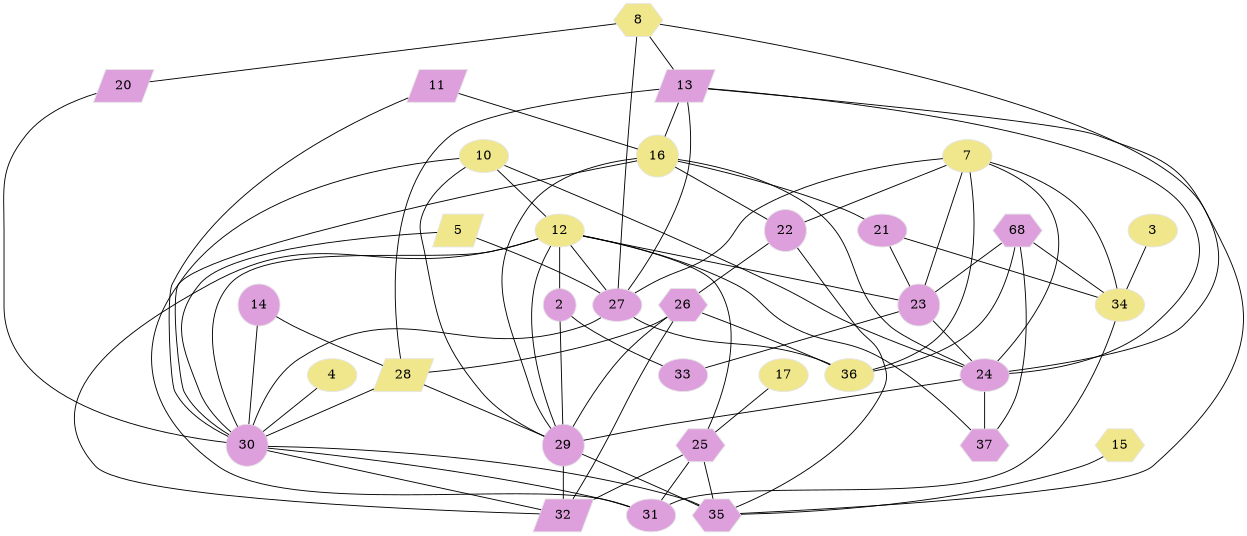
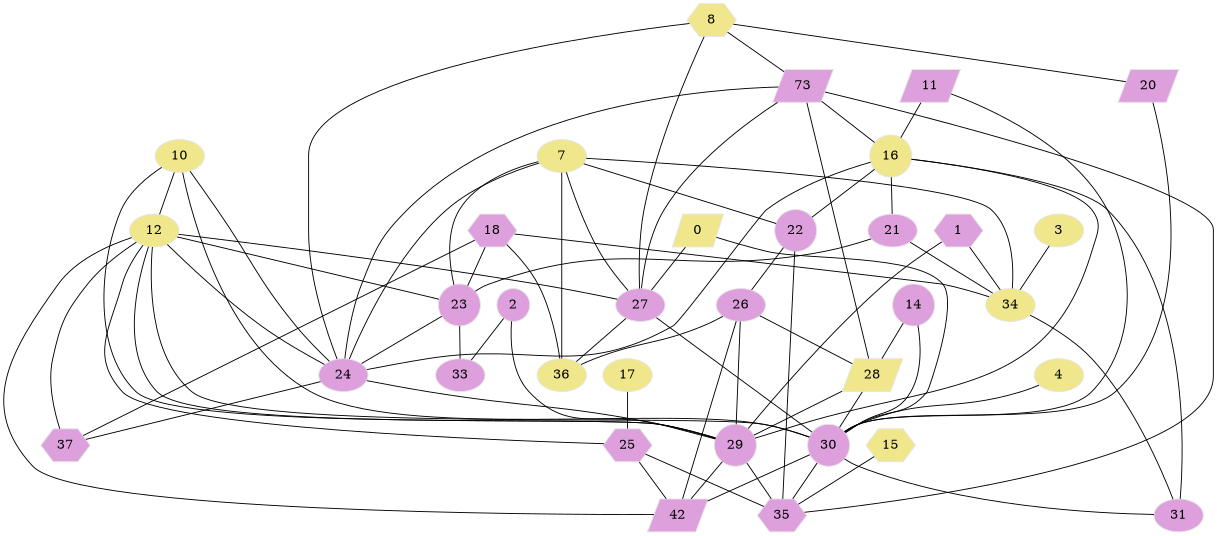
  graph {
    node [color=gray90 fillcolor=plum shape=ellipse style=filled]
    edge [weight=1.0]
+   1 [shape=hexagon]
    29 [shape=circle]
    34 [fillcolor=khaki]
-   32 [shape=parallelogram]
+   32 [shape=parallelogram label=42]
    35 [shape=hexagon]
    31
    2 [shape=circle]
    33
    3 [fillcolor=khaki]
    4 [fillcolor=khaki]
    30 [shape=circle]
-   5 [fillcolor=khaki shape=parallelogram]
+   5 [fillcolor=khaki shape=parallelogram label=0]
    27
    36 [fillcolor=khaki]
    7 [fillcolor=khaki]
    22 [shape=circle]
    23 [shape=circle]
    24
-   26 [shape=hexagon]
+   26
    37 [shape=hexagon]
    8 [fillcolor=khaki shape=hexagon]
-   13 [shape=parallelogram]
+   13 [shape=parallelogram label=73]
    20 [shape=parallelogram]
    16 [fillcolor=khaki shape=circle]
    28 [fillcolor=khaki shape=parallelogram]
    10 [fillcolor=khaki]
    12 [fillcolor=khaki]
    25 [shape=hexagon]
    11 [shape=parallelogram]
    21
    14 [shape=circle]
    15 [fillcolor=khaki shape=hexagon]
    17 [fillcolor=khaki]
-   18 [shape=hexagon label=68]
+   18 [shape=hexagon]
+   1 -- 29
+   1 -- 34
    29 -- 32
    29 -- 35 [weight=2.0]
    34 -- 31
    2 -- 29
    2 -- 33
    3 -- 34
    4 -- 30
    30 -- 32
    30 -- 35
    30 -- 31
    5 -- 30
    5 -- 27
    27 -- 30 [weight=2.0]
    27 -- 36
    7 -- 34 [weight=2.0]
    7 -- 27
    7 -- 36
    7 -- 22
    7 -- 23
    7 -- 24
    22 -- 35
    22 -- 26
    23 -- 33
    23 -- 24
    24 -- 29
    24 -- 37
    26 -- 29
    26 -- 32
    26 -- 36
    26 -- 28
    8 -- 27
    8 -- 24
    8 -- 13
    8 -- 20
    13 -- 35
    13 -- 27
    13 -- 24
    13 -- 16
    13 -- 28
    20 -- 30
    16 -- 29
    16 -- 31
    16 -- 22 [weight=2.0]
    16 -- 24
    16 -- 21
    28 -- 29
    28 -- 30
    10 -- 29
    10 -- 30
    10 -- 24
    10 -- 12
    12 -- 29
    12 -- 32
    12 -- 30 [weight=3.0]
    12 -- 27
    12 -- 23
-   12 -- 2
+   12 -- 24
    12 -- 37
    12 -- 25
    25 -- 32
    25 -- 35
-   25 -- 31 [weight=2.0]
    11 -- 30
    11 -- 16
    21 -- 34
    21 -- 23
    14 -- 30
    14 -- 28
    15 -- 35
    17 -- 25
    18 -- 34
    18 -- 36
    18 -- 23
    18 -- 37
  }
